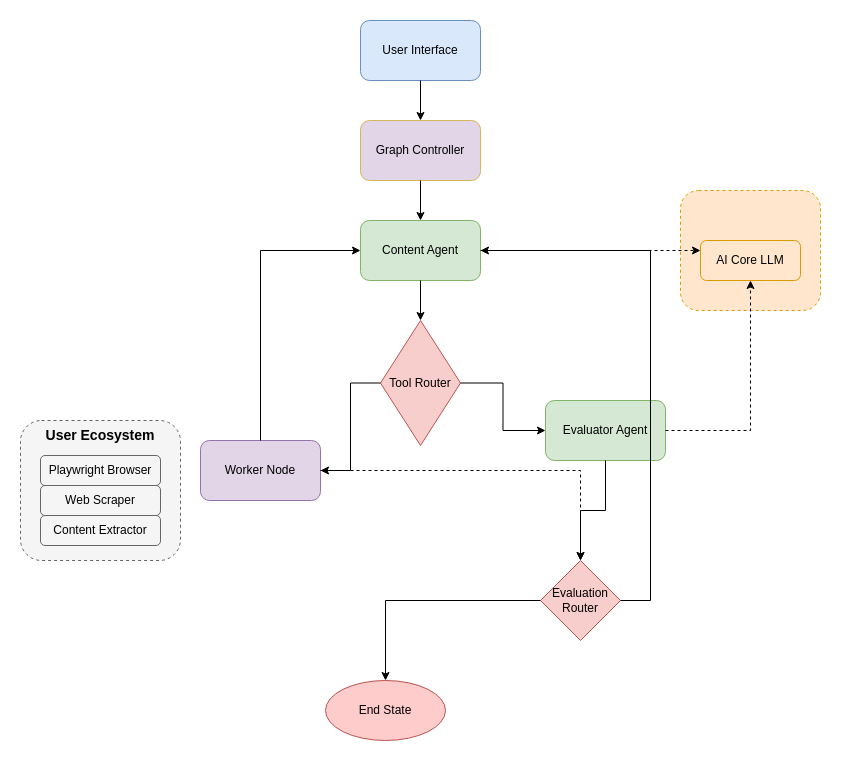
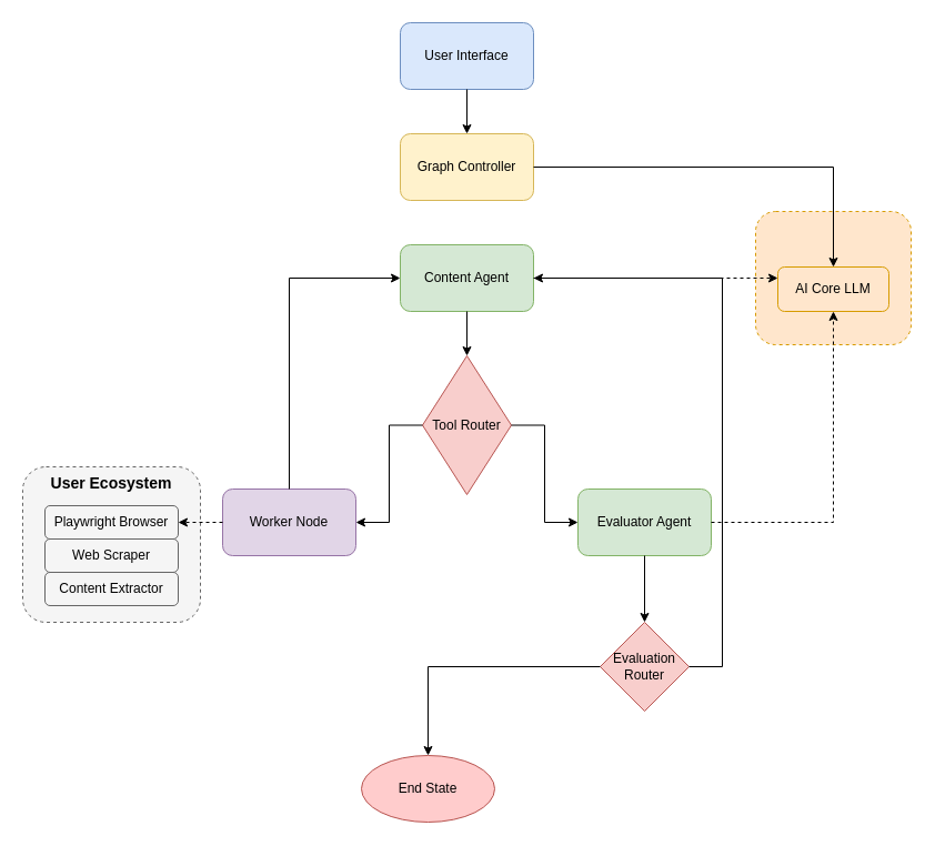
  <mxCell id="0" />
  <mxCell id="1" parent="0" />
  <mxCell id="2" value="User Interface" style="rounded=1;whiteSpace=wrap;html=1;fillColor=#dae8fc;strokeColor=#6c8ebf;" parent="1" vertex="1"><mxGeometry x="360" y="20" width="120" height="60" as="geometry" /></mxCell>
- <mxCell id="3" value="Graph Controller" style="rounded=1;whiteSpace=wrap;html=1;fillColor=#e1d5e7;strokeColor=#d6b656;" parent="1" vertex="1"><mxGeometry x="360" y="120" width="120" height="60" as="geometry" /></mxCell>
+ <mxCell id="3" value="Graph Controller" style="rounded=1;whiteSpace=wrap;html=1;fillColor=#fff2cc;strokeColor=#d6b656;" parent="1" vertex="1"><mxGeometry x="360" y="120" width="120" height="60" as="geometry" /></mxCell>
  <mxCell id="4" value="Content Agent" style="rounded=1;whiteSpace=wrap;html=1;fillColor=#d5e8d4;strokeColor=#82b366;" parent="1" vertex="1"><mxGeometry x="360" y="220" width="120" height="60" as="geometry" /></mxCell>
  <mxCell id="5" value="Tool Router" style="rhombus;whiteSpace=wrap;html=1;fillColor=#f8cecc;strokeColor=#b85450;" parent="1" vertex="1"><mxGeometry x="380" y="320" width="80" height="125" as="geometry" /></mxCell>
  <mxCell id="6" value="Worker Node" style="rounded=1;whiteSpace=wrap;html=1;fillColor=#e1d5e7;strokeColor=#9673a6;" parent="1" vertex="1"><mxGeometry x="200" y="440" width="120" height="60" as="geometry" /></mxCell>
- <mxCell id="7" value="Evaluator Agent" style="rounded=1;whiteSpace=wrap;html=1;fillColor=#d5e8d4;strokeColor=#82b366;" parent="1" vertex="1"><mxGeometry x="545" y="400" width="120" height="60" as="geometry" /></mxCell>
+ <mxCell id="7" value="Evaluator Agent" style="rounded=1;whiteSpace=wrap;html=1;fillColor=#d5e8d4;strokeColor=#82b366;" parent="1" vertex="1"><mxGeometry x="520" y="440" width="120" height="60" as="geometry" /></mxCell>
  <mxCell id="8" value="Evaluation Router" style="rhombus;whiteSpace=wrap;html=1;fillColor=#f8cecc;strokeColor=#b85450;" parent="1" vertex="1"><mxGeometry x="540" y="560" width="80" height="80" as="geometry" /></mxCell>
  <mxCell id="9" value="End State" style="ellipse;whiteSpace=wrap;html=1;fillColor=#ffcccc;strokeColor=#b85450;" parent="1" vertex="1"><mxGeometry x="325" y="680" width="120" height="60" as="geometry" /></mxCell>
  <mxCell id="10" value="SAP AI Core" style="rounded=1;whiteSpace=wrap;html=1;fillColor=#ffe6cc;strokeColor=#d79b00;dashed=1;" parent="1" vertex="1"><mxGeometry x="680" y="190" width="140" height="120" as="geometry" /></mxCell>
  <mxCell id="11" value="AI Core LLM" style="rounded=1;whiteSpace=wrap;html=1;fillColor=#ffe6cc;strokeColor=#d79b00;" parent="1" vertex="1"><mxGeometry x="700" y="240" width="100" height="40" as="geometry" /></mxCell>
  <mxCell id="12" value="&lt;b&gt;&lt;font style=&quot;font-size: 14px;&quot;&gt;User Ecosystem&lt;/font&gt;&lt;/b&gt;" style="rounded=1;whiteSpace=wrap;html=1;fillColor=#f5f5f5;strokeColor=#666666;dashed=1;gradientColor=none;glass=0;verticalAlign=top;" parent="1" vertex="1"><mxGeometry x="20" y="420" width="160" height="140" as="geometry" /></mxCell>
  <mxCell id="13" value="Playwright Browser" style="rounded=1;whiteSpace=wrap;html=1;fillColor=#f5f5f5;strokeColor=#666666;" parent="1" vertex="1"><mxGeometry x="40" y="455" width="120" height="30" as="geometry" /></mxCell>
  <mxCell id="14" value="Web Scraper" style="rounded=1;whiteSpace=wrap;html=1;fillColor=#f5f5f5;strokeColor=#666666;" parent="1" vertex="1"><mxGeometry x="40" y="485" width="120" height="30" as="geometry" /></mxCell>
  <mxCell id="15" value="Content Extractor" style="rounded=1;whiteSpace=wrap;html=1;fillColor=#f5f5f5;strokeColor=#666666;" parent="1" vertex="1"><mxGeometry x="40" y="515" width="120" height="30" as="geometry" /></mxCell>
  <mxCell id="16" value="" style="edgeStyle=orthogonalEdgeStyle;rounded=0;orthogonalLoop=1;jettySize=auto;html=1;" parent="1" source="2" target="3" edge="1"><mxGeometry relative="1" as="geometry" /></mxCell>
- <mxCell id="17" value="" style="edgeStyle=orthogonalEdgeStyle;rounded=0;orthogonalLoop=1;jettySize=auto;html=1;" parent="1" source="3" target="4" edge="1"><mxGeometry relative="1" as="geometry" /></mxCell>
+ <mxCell id="17" value="" style="edgeStyle=orthogonalEdgeStyle;rounded=0;orthogonalLoop=1;jettySize=auto;html=1;" parent="1" source="3" target="11" edge="1"><mxGeometry relative="1" as="geometry" /></mxCell>
  <mxCell id="18" value="" style="edgeStyle=orthogonalEdgeStyle;rounded=0;orthogonalLoop=1;jettySize=auto;html=1;" parent="1" source="4" target="5" edge="1"><mxGeometry relative="1" as="geometry" /></mxCell>
  <mxCell id="19" value="" style="edgeStyle=orthogonalEdgeStyle;rounded=0;orthogonalLoop=1;jettySize=auto;html=1;" parent="1" source="5" target="6" edge="1"><mxGeometry relative="1" as="geometry" /></mxCell>
  <mxCell id="20" value="" style="edgeStyle=orthogonalEdgeStyle;rounded=0;orthogonalLoop=1;jettySize=auto;html=1;" parent="1" source="5" target="7" edge="1"><mxGeometry relative="1" as="geometry" /></mxCell>
  <mxCell id="21" value="" style="edgeStyle=orthogonalEdgeStyle;rounded=0;orthogonalLoop=1;jettySize=auto;html=1;" parent="1" source="6" target="4" edge="1"><mxGeometry relative="1" as="geometry"><Array as="points"><mxPoint x="260" y="250" /></Array></mxGeometry></mxCell>
  <mxCell id="22" value="" style="edgeStyle=orthogonalEdgeStyle;rounded=0;orthogonalLoop=1;jettySize=auto;html=1;" parent="1" source="7" target="8" edge="1"><mxGeometry relative="1" as="geometry" /></mxCell>
  <mxCell id="23" value="" style="edgeStyle=orthogonalEdgeStyle;rounded=0;orthogonalLoop=1;jettySize=auto;html=1;exitX=1;exitY=0.5;exitDx=0;exitDy=0;" parent="1" source="8" target="4" edge="1"><mxGeometry relative="1" as="geometry"><Array as="points"><mxPoint x="650" y="600" /><mxPoint x="650" y="250" /></Array></mxGeometry></mxCell>
  <mxCell id="24" value="" style="edgeStyle=orthogonalEdgeStyle;rounded=0;orthogonalLoop=1;jettySize=auto;html=1;" parent="1" source="8" target="9" edge="1"><mxGeometry relative="1" as="geometry" /></mxCell>
  <mxCell id="25" value="" style="edgeStyle=orthogonalEdgeStyle;rounded=0;orthogonalLoop=1;jettySize=auto;html=1;dashed=1;" parent="1" source="4" target="11" edge="1"><mxGeometry relative="1" as="geometry"><Array as="points"><mxPoint x="640" y="250" /><mxPoint x="640" y="250" /></Array></mxGeometry></mxCell>
  <mxCell id="26" value="" style="edgeStyle=orthogonalEdgeStyle;rounded=0;orthogonalLoop=1;jettySize=auto;html=1;dashed=1;" parent="1" source="7" target="11" edge="1"><mxGeometry relative="1" as="geometry" /></mxCell>
- <mxCell id="27" value="" style="edgeStyle=orthogonalEdgeStyle;rounded=0;orthogonalLoop=1;jettySize=auto;html=1;dashed=1;" parent="1" source="6" target="8" edge="1"><mxGeometry relative="1" as="geometry" /></mxCell>
+ <mxCell id="27" value="" style="edgeStyle=orthogonalEdgeStyle;rounded=0;orthogonalLoop=1;jettySize=auto;html=1;dashed=1;" parent="1" source="6" target="13" edge="1"><mxGeometry relative="1" as="geometry" /></mxCell>
